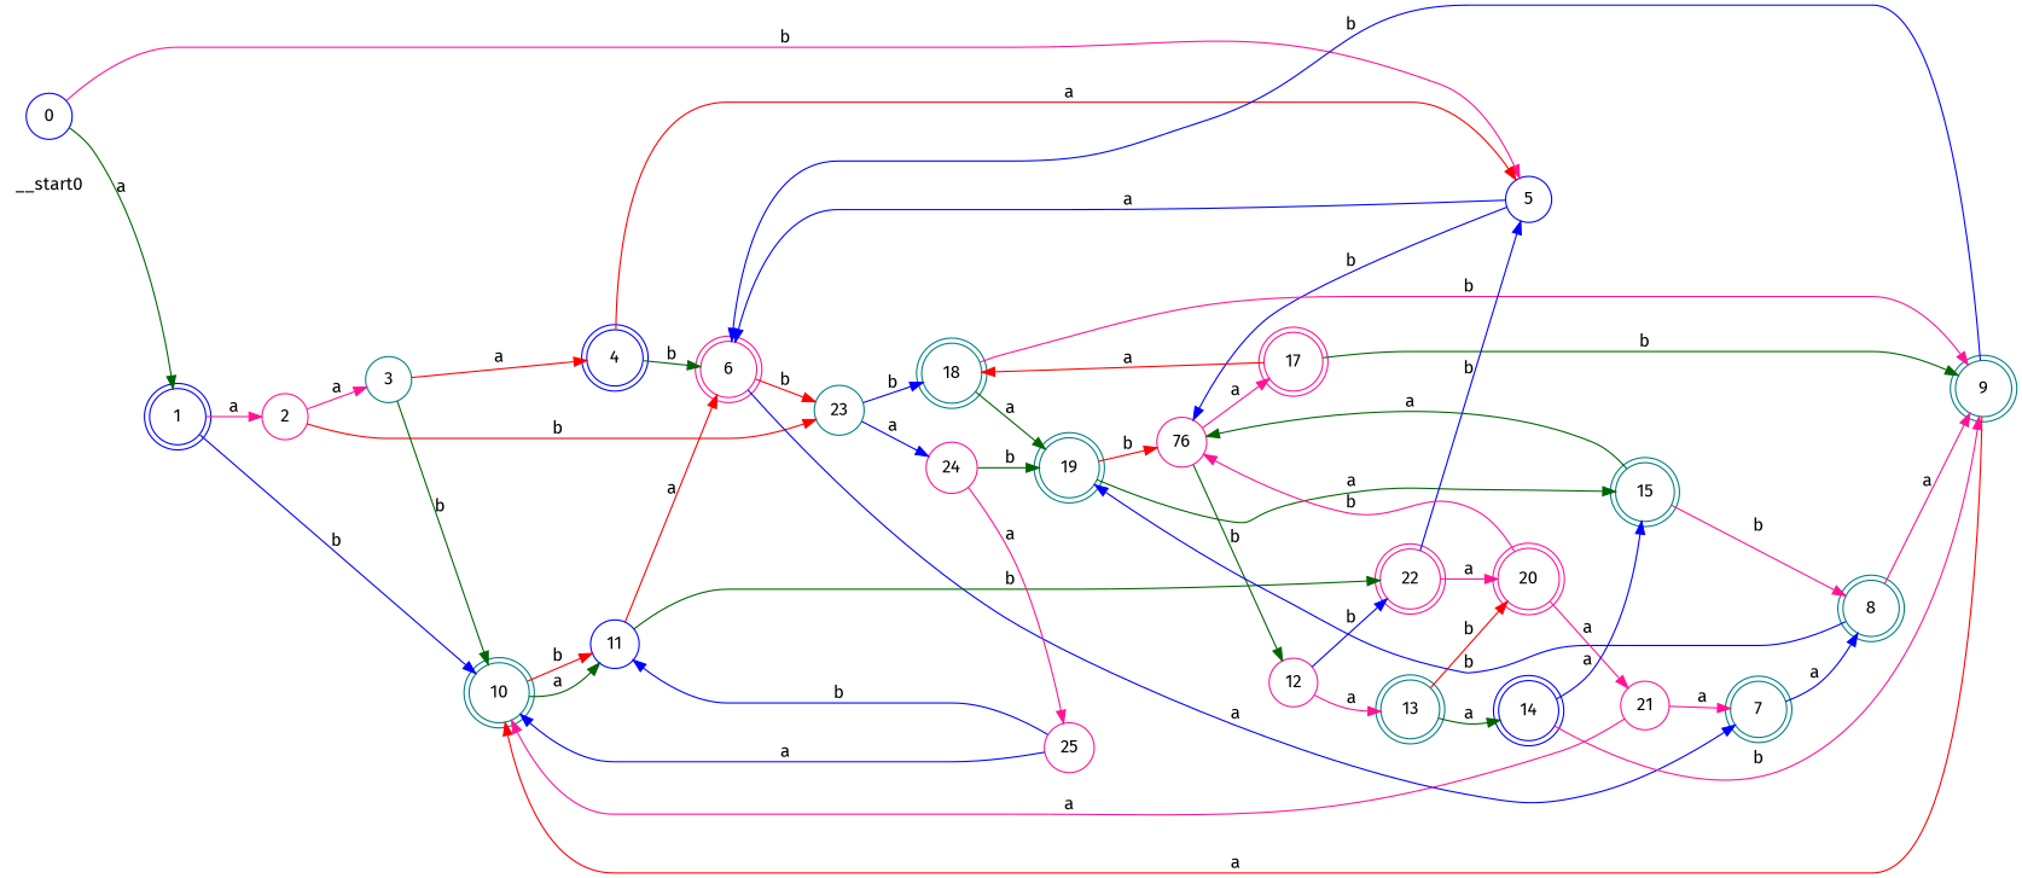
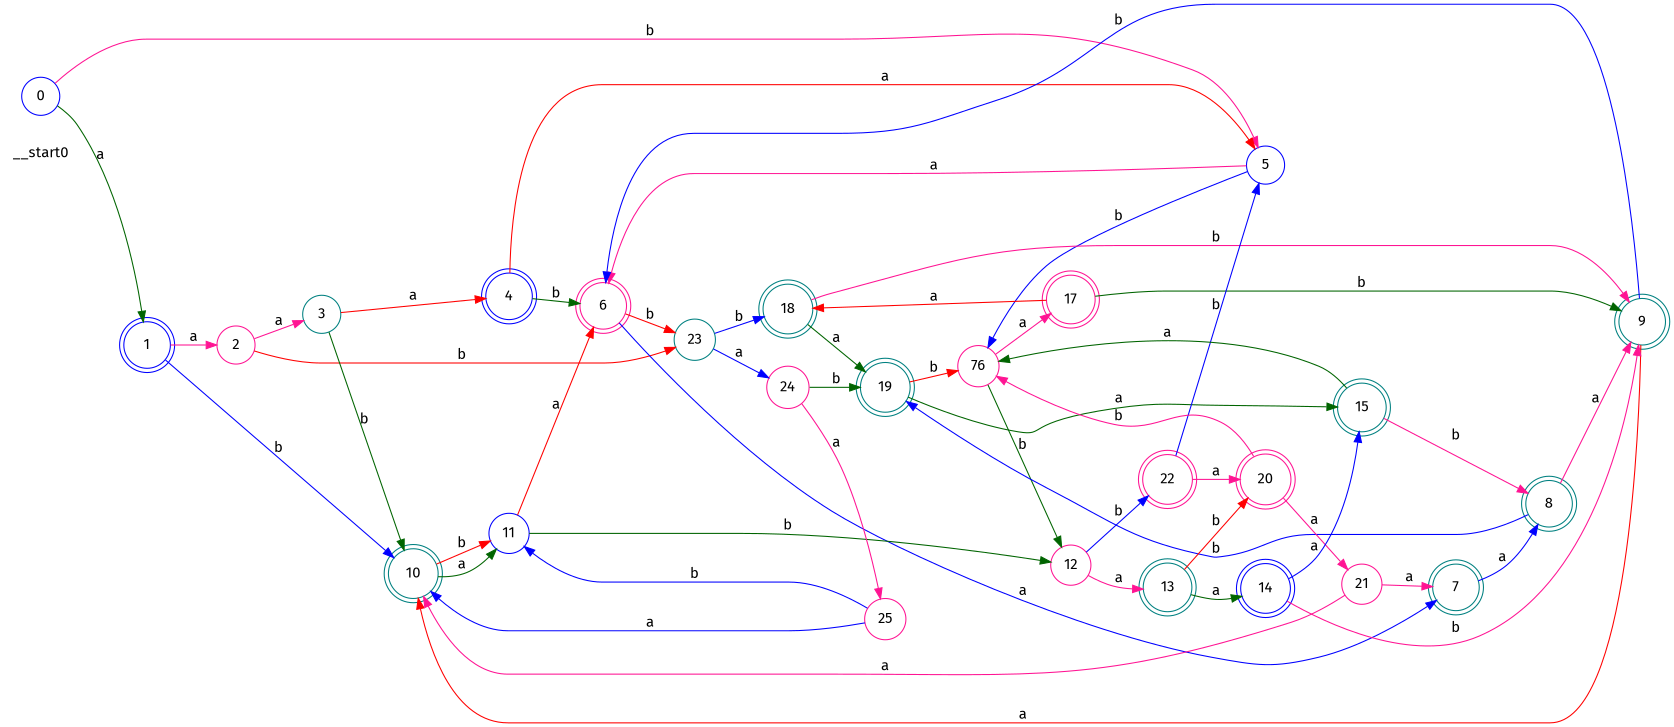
  digraph {
    fontname="Fira Sans"
    rankdir=LR
    node [color=teal fontname="Fira Sans" shape=doublecircle fillcolor=white style="rounded,filled"]
    edge [color=deeppink fontname="Fira Sans"]
    __start0 [shape=none fillcolor="" style=""]
    n2 [color=blue label=0 shape=circle style=filled]
    n3 [color=blue label=1]
    n4 [color=blue label=5 shape=circle style=filled]
    n5 [color=deeppink label=2 shape=circle style=filled]
    n6 [label=10]
    n7 [color=deeppink label=6]
    n8 [color=deeppink label=76 shape=circle style=filled]
    n9 [label=3 shape=circle style=filled]
    n10 [label=23 shape=circle style=filled]
    n11 [color=blue label=11 shape=circle style=filled]
    n12 [color=blue label=4]
    n13 [label=18]
    n14 [color=deeppink label=24 shape=circle style=filled]
    n15 [label=7]
    n16 [color=deeppink label=12 shape=circle style=filled]
    n17 [color=deeppink label=17]
    n18 [label=8]
    n19 [label=9]
    n20 [label=19]
    n21 [color=deeppink label=22]
    n22 [color=deeppink label=20]
    n23 [label=15]
    n24 [label=13]
    n25 [color=blue label=14]
    n26 [color=deeppink label=21 shape=circle style=filled]
    n27 [color=deeppink label=25 shape=circle style=filled]
    n2 -> n3 [color=darkgreen label=a]
    n2 -> n4 [label=b]
    n3 -> n5 [label=a]
    n3 -> n6 [color=blue label=b]
-   n4 -> n7 [color=blue label=a]
+   n4 -> n7 [label=a]
    n4 -> n8 [color=blue label=b]
    n5 -> n9 [label=a]
    n5 -> n10 [color=red label=b]
    n6 -> n11 [color=darkgreen label=a]
    n6 -> n11 [color=red label=b]
    n7 -> n10 [color=red label=b]
    n7 -> n15 [color=blue label=a]
    n8 -> n16 [color=darkgreen label=b]
    n8 -> n17 [label=a]
    n9 -> n6 [color=darkgreen label=b]
    n9 -> n12 [color=red label=a]
    n10 -> n13 [color=blue label=b]
    n10 -> n14 [color=blue label=a]
    n11 -> n7 [color=red label=a]
-   n11 -> n21 [color=darkgreen label=b]
+   n11 -> n16 [color=darkgreen label=b]
    n12 -> n4 [color=red label=a]
    n12 -> n7 [color=darkgreen label=b]
    n13 -> n19 [label=b]
    n13 -> n20 [color=darkgreen label=a]
    n14 -> n20 [color=darkgreen label=b]
    n14 -> n27 [label=a]
    n15 -> n18 [color=blue label=a]
    n16 -> n21 [color=blue label=b]
    n16 -> n24 [label=a]
    n17 -> n13 [color=red label=a]
    n17 -> n19 [color=darkgreen label=b]
    n18 -> n19 [label=a]
    n18 -> n20 [color=blue label=b]
    n19 -> n6 [color=red label=a]
    n19 -> n7 [color=blue label=b]
    n20 -> n8 [color=red label=b]
    n20 -> n23 [color=darkgreen label=a]
    n21 -> n4 [color=blue label=b]
    n21 -> n22 [label=a]
    n22 -> n8 [label=b]
    n22 -> n26 [label=a]
    n23 -> n8 [color=darkgreen label=a]
    n23 -> n18 [label=b]
    n24 -> n22 [color=red label=b]
    n24 -> n25 [color=darkgreen label=a]
    n25 -> n19 [label=b]
    n25 -> n23 [color=blue label=a]
    n26 -> n6 [label=a]
    n26 -> n15 [label=a]
    n27 -> n6 [color=blue label=a]
    n27 -> n11 [color=blue label=b]
  }
